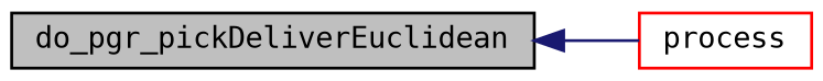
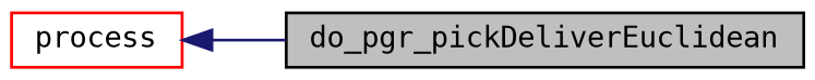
  digraph {
    rankdir=LR
    fontname="DejaVu Sans Mono"
    node [fontname="DejaVu Sans Mono" fontsize=10 shape=record style=filled]
    n1 [color=black fillcolor=grey75 fontcolor=black height=0.2 label=do_pgr_pickDeliverEuclidean width=0.4]
    n2 [color=red fillcolor=white height=0.2 label=process width=0.4]
-   n1 -> n2 [color=midnightblue dir=back fontname="DejaVu Sans Mono" fontsize=10 labelfontname=Helvetica labelfontsize=10 style=solid]
+   n2 -> n1 [color=midnightblue dir=back fontname="DejaVu Sans Mono" fontsize=10 labelfontname=Helvetica labelfontsize=10 style=solid]
  }
